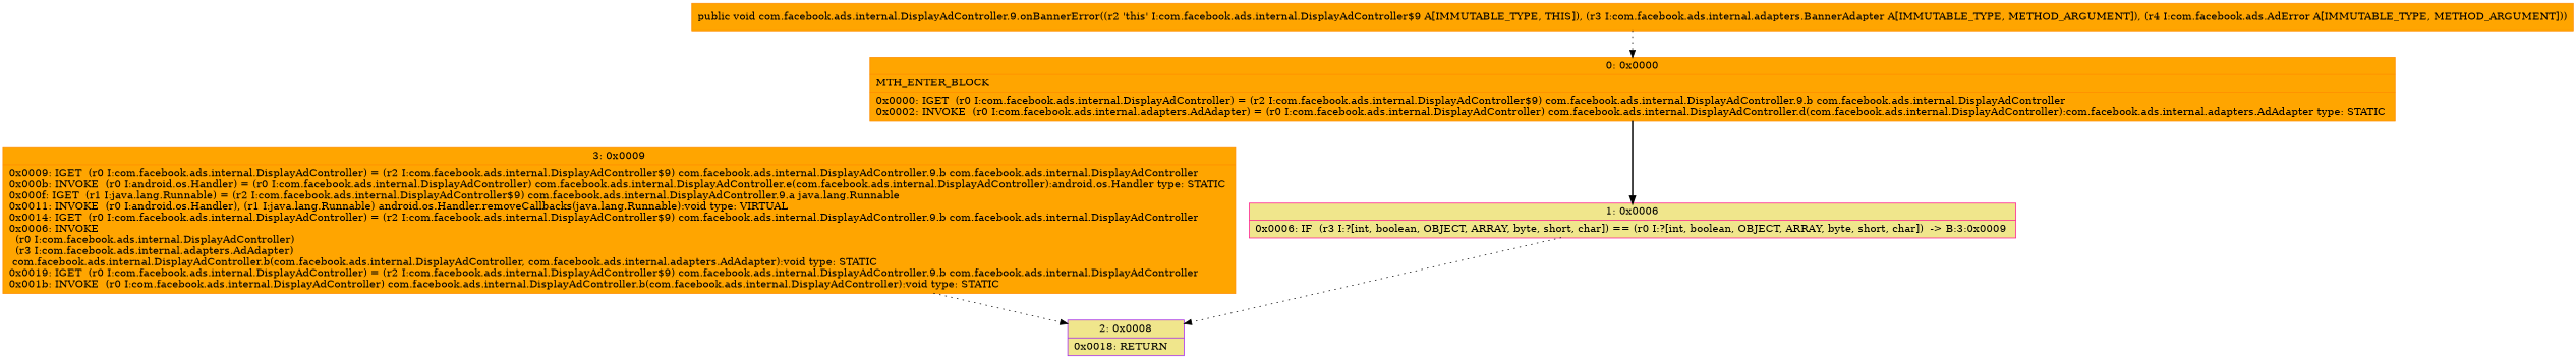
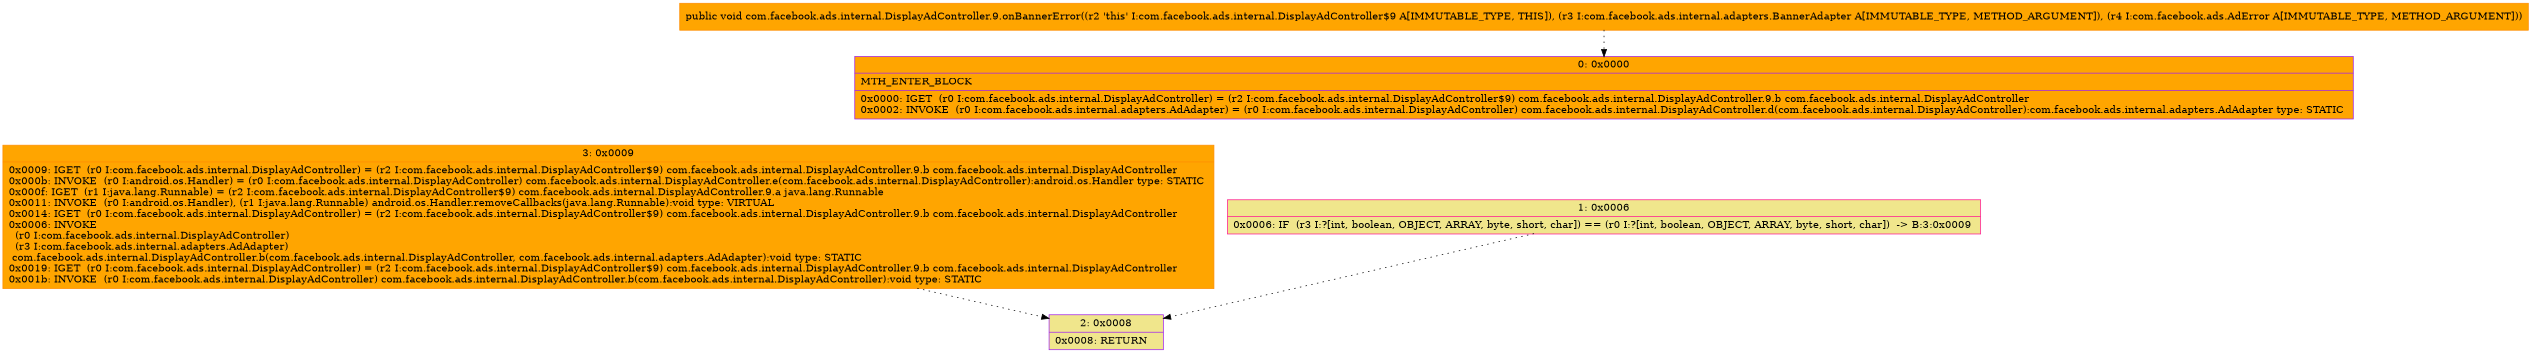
  digraph {
    node [color=purple fillcolor=orange shape=record style=filled]
    edge [style=dotted]
-   n1 [color=darkorange label="{0\:\ 0x0000|MTH_ENTER_BLOCK\l|0x0000: IGET  (r0 I:com.facebook.ads.internal.DisplayAdController) = (r2 I:com.facebook.ads.internal.DisplayAdController$9) com.facebook.ads.internal.DisplayAdController.9.b com.facebook.ads.internal.DisplayAdController \l0x0002: INVOKE  (r0 I:com.facebook.ads.internal.adapters.AdAdapter) = (r0 I:com.facebook.ads.internal.DisplayAdController) com.facebook.ads.internal.DisplayAdController.d(com.facebook.ads.internal.DisplayAdController):com.facebook.ads.internal.adapters.AdAdapter type: STATIC \l}"]
+   n1 [label="{0\:\ 0x0000|MTH_ENTER_BLOCK\l|0x0000: IGET  (r0 I:com.facebook.ads.internal.DisplayAdController) = (r2 I:com.facebook.ads.internal.DisplayAdController$9) com.facebook.ads.internal.DisplayAdController.9.b com.facebook.ads.internal.DisplayAdController \l0x0002: INVOKE  (r0 I:com.facebook.ads.internal.adapters.AdAdapter) = (r0 I:com.facebook.ads.internal.DisplayAdController) com.facebook.ads.internal.DisplayAdController.d(com.facebook.ads.internal.DisplayAdController):com.facebook.ads.internal.adapters.AdAdapter type: STATIC \l}"]
    n2 [color=deeppink fillcolor=khaki label="{1\:\ 0x0006|0x0006: IF  (r3 I:?[int, boolean, OBJECT, ARRAY, byte, short, char]) == (r0 I:?[int, boolean, OBJECT, ARRAY, byte, short, char])  \-\> B:3:0x0009 \l}"]
-   n3 [fillcolor=khaki label="{2\:\ 0x0008|0x0018: RETURN   \l}"]
+   n3 [fillcolor=khaki label="{2\:\ 0x0008|0x0008: RETURN   \l}"]
    n4 [color=darkorange label="{3\:\ 0x0009|0x0009: IGET  (r0 I:com.facebook.ads.internal.DisplayAdController) = (r2 I:com.facebook.ads.internal.DisplayAdController$9) com.facebook.ads.internal.DisplayAdController.9.b com.facebook.ads.internal.DisplayAdController \l0x000b: INVOKE  (r0 I:android.os.Handler) = (r0 I:com.facebook.ads.internal.DisplayAdController) com.facebook.ads.internal.DisplayAdController.e(com.facebook.ads.internal.DisplayAdController):android.os.Handler type: STATIC \l0x000f: IGET  (r1 I:java.lang.Runnable) = (r2 I:com.facebook.ads.internal.DisplayAdController$9) com.facebook.ads.internal.DisplayAdController.9.a java.lang.Runnable \l0x0011: INVOKE  (r0 I:android.os.Handler), (r1 I:java.lang.Runnable) android.os.Handler.removeCallbacks(java.lang.Runnable):void type: VIRTUAL \l0x0014: IGET  (r0 I:com.facebook.ads.internal.DisplayAdController) = (r2 I:com.facebook.ads.internal.DisplayAdController$9) com.facebook.ads.internal.DisplayAdController.9.b com.facebook.ads.internal.DisplayAdController \l0x0006: INVOKE  \l  (r0 I:com.facebook.ads.internal.DisplayAdController)\l  (r3 I:com.facebook.ads.internal.adapters.AdAdapter)\l com.facebook.ads.internal.DisplayAdController.b(com.facebook.ads.internal.DisplayAdController, com.facebook.ads.internal.adapters.AdAdapter):void type: STATIC \l0x0019: IGET  (r0 I:com.facebook.ads.internal.DisplayAdController) = (r2 I:com.facebook.ads.internal.DisplayAdController$9) com.facebook.ads.internal.DisplayAdController.9.b com.facebook.ads.internal.DisplayAdController \l0x001b: INVOKE  (r0 I:com.facebook.ads.internal.DisplayAdController) com.facebook.ads.internal.DisplayAdController.b(com.facebook.ads.internal.DisplayAdController):void type: STATIC \l}"]
    n5 [color=darkorange label="{public void com.facebook.ads.internal.DisplayAdController.9.onBannerError((r2 'this' I:com.facebook.ads.internal.DisplayAdController$9 A[IMMUTABLE_TYPE, THIS]), (r3 I:com.facebook.ads.internal.adapters.BannerAdapter A[IMMUTABLE_TYPE, METHOD_ARGUMENT]), (r4 I:com.facebook.ads.AdError A[IMMUTABLE_TYPE, METHOD_ARGUMENT])) }"]
-   n1 -> n2 [style=bold]
    n2 -> n3
    n4 -> n3
    n5 -> n1
  }
